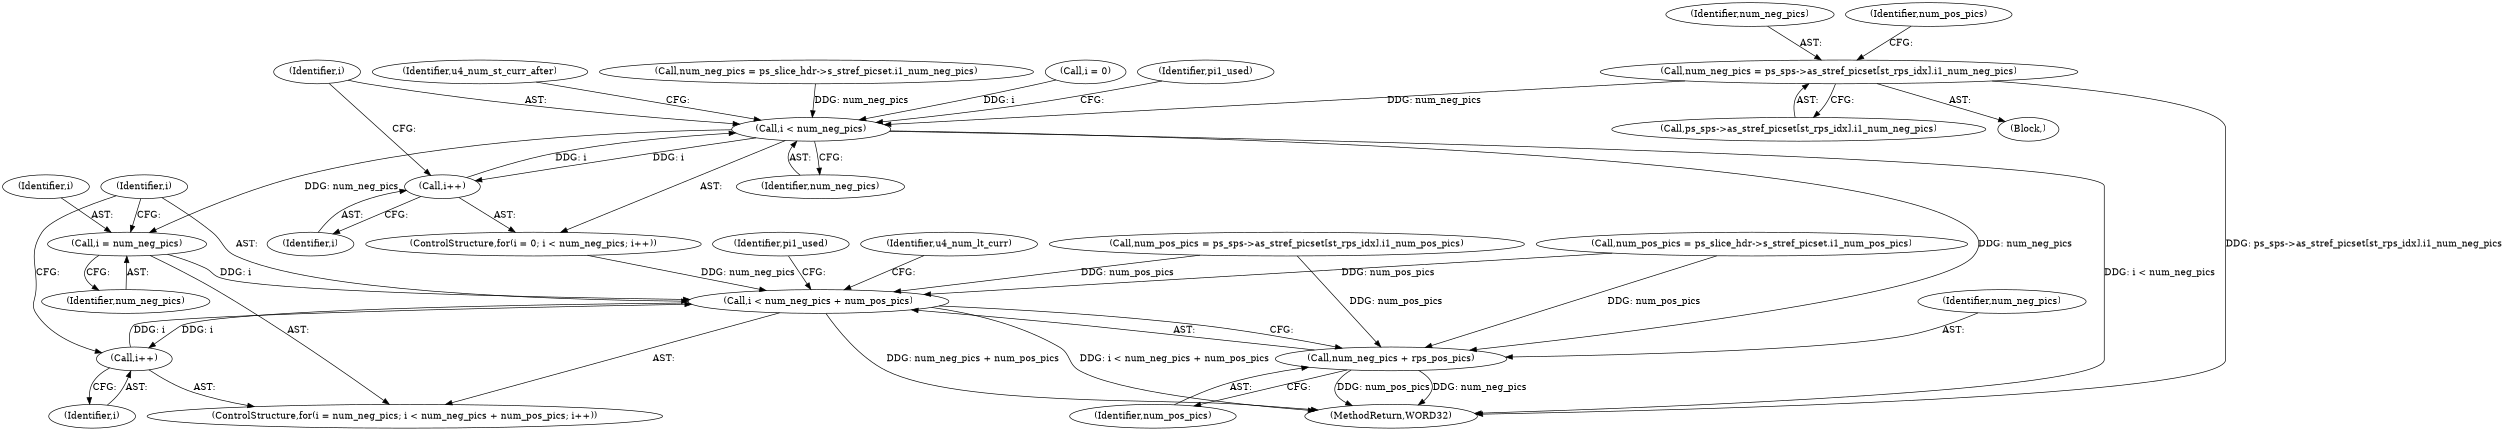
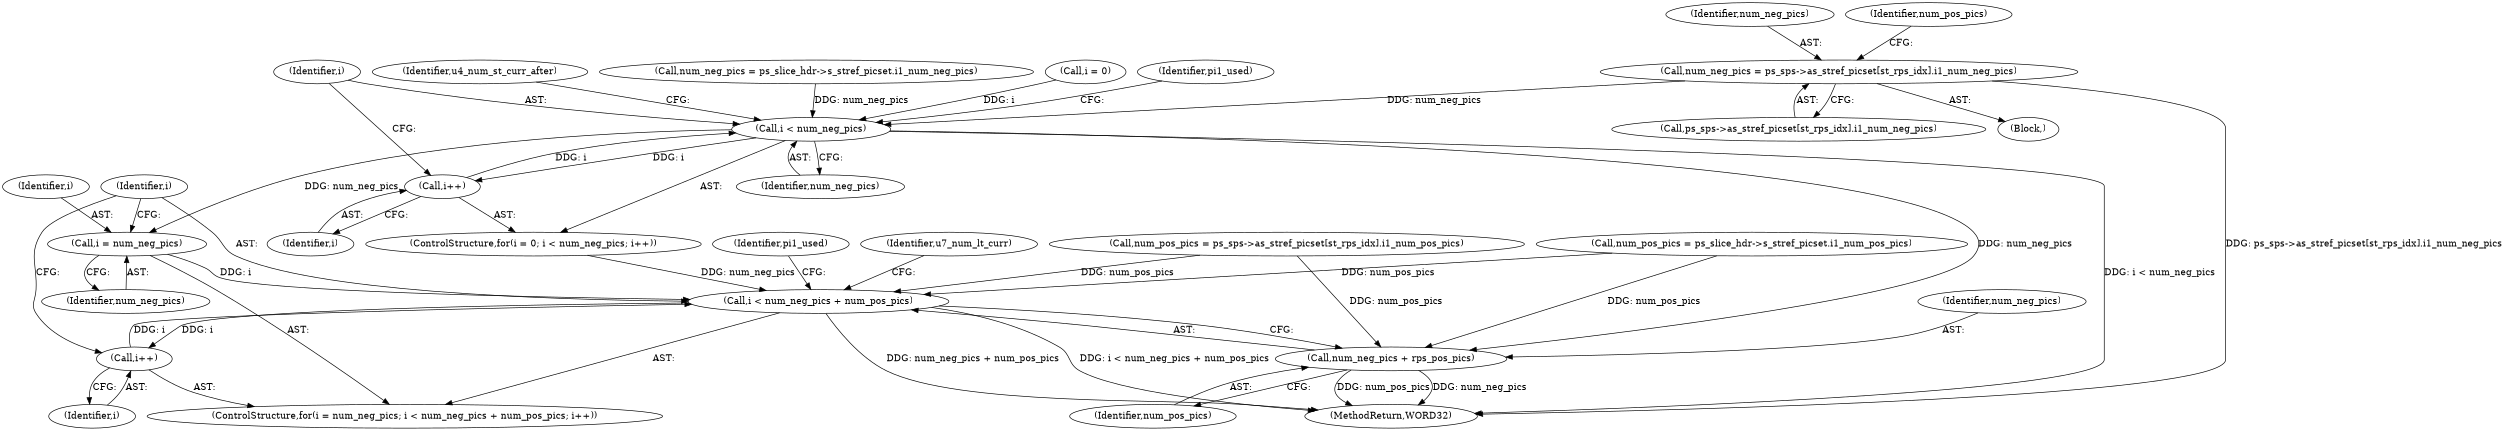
  digraph {
    n1 [label="(Call,num_neg_pics = ps_sps->as_stref_picset[st_rps_idx].i1_num_neg_pics)"]
    n2 [label="(Call,i < num_neg_pics)"]
    n3 [label="(Call,ps_sps->as_stref_picset[st_rps_idx].i1_num_neg_pics)"]
    n4 [label="(MethodReturn,WORD32)"]
    n5 [label="(Block,)"]
    n6 [label="(Call,i++)"]
    n7 [label="(Call,i = num_neg_pics)"]
    n8 [label="(Call,num_neg_pics + rps_pos_pics)"]
    n9 [label="(ControlStructure,for(i = 0; i < num_neg_pics; i++))"]
    n10 [label="(Identifier,num_neg_pics)"]
    n11 [label="(Identifier,i)"]
    n12 [label="(Call,i < num_neg_pics + num_pos_pics)"]
    n13 [label="(Identifier,num_neg_pics)"]
    n14 [label="(ControlStructure,for(i = num_neg_pics; i < num_neg_pics + num_pos_pics; i++))"]
    n15 [label="(Call,i++)"]
    n16 [label="(Identifier,num_pos_pics)"]
    n17 [label="(Identifier,i)"]
    n18 [label="(Identifier,num_neg_pics)"]
    n19 [label="(Identifier,i)"]
    n20 [label="(Identifier,i)"]
    n21 [label="(Call,num_pos_pics = ps_sps->as_stref_picset[st_rps_idx].i1_num_pos_pics)"]
    n22 [label="(Identifier,num_neg_pics)"]
    n23 [label="(Identifier,pi1_used)"]
    n24 [label="(Identifier,u4_num_st_curr_after)"]
    n25 [label="(Call,num_neg_pics = ps_slice_hdr->s_stref_picset.i1_num_neg_pics)"]
-   n26 [label="(Identifier,u4_num_lt_curr)"]
+   n26 [label="(Identifier,u7_num_lt_curr)"]
    n27 [label="(Call,num_pos_pics = ps_slice_hdr->s_stref_picset.i1_num_pos_pics)"]
    n28 [label="(Identifier,i)"]
    n29 [label="(Call,i = 0)"]
    n30 [label="(Identifier,num_pos_pics)"]
    n31 [label="(Identifier,pi1_used)"]
    n1 -> n2 [label="DDG: num_neg_pics"]
    n1 -> n3 [label="CFG: "]
    n1 -> n4 [label="DDG: ps_sps->as_stref_picset[st_rps_idx].i1_num_neg_pics"]
    n1 -> n5 [label="AST: "]
    n2 -> n4 [label="DDG: i < num_neg_pics"]
    n2 -> n6 [label="DDG: i"]
    n2 -> n7 [label="DDG: num_neg_pics"]
    n2 -> n8 [label="DDG: num_neg_pics"]
    n2 -> n9 [label="AST: "]
    n2 -> n10 [label="CFG: "]
    n3 -> n1 [label="AST: "]
    n6 -> n2 [label="DDG: i"]
    n6 -> n9 [label="AST: "]
    n6 -> n11 [label="CFG: "]
    n7 -> n12 [label="DDG: i"]
    n7 -> n13 [label="CFG: "]
    n7 -> n14 [label="AST: "]
    n8 -> n4 [label="DDG: num_pos_pics"]
    n8 -> n4 [label="DDG: num_neg_pics"]
    n8 -> n12 [label="AST: "]
    n8 -> n16 [label="CFG: "]
    n9 -> n12 [label="DDG: num_neg_pics"]
    n10 -> n2 [label="AST: "]
    n11 -> n6 [label="AST: "]
    n12 -> n4 [label="DDG: num_neg_pics + num_pos_pics"]
    n12 -> n4 [label="DDG: i < num_neg_pics + num_pos_pics"]
    n12 -> n8 [label="CFG: "]
    n12 -> n14 [label="AST: "]
    n12 -> n15 [label="DDG: i"]
    n13 -> n7 [label="AST: "]
    n15 -> n12 [label="DDG: i"]
    n15 -> n14 [label="AST: "]
    n15 -> n17 [label="CFG: "]
    n16 -> n8 [label="AST: "]
    n17 -> n15 [label="AST: "]
    n18 -> n1 [label="AST: "]
    n19 -> n7 [label="AST: "]
    n20 -> n7 [label="CFG: "]
    n20 -> n12 [label="AST: "]
    n20 -> n15 [label="CFG: "]
    n21 -> n8 [label="DDG: num_pos_pics"]
    n21 -> n12 [label="DDG: num_pos_pics"]
    n22 -> n8 [label="AST: "]
    n23 -> n12 [label="CFG: "]
    n24 -> n2 [label="CFG: "]
    n25 -> n2 [label="DDG: num_neg_pics"]
    n26 -> n12 [label="CFG: "]
    n27 -> n8 [label="DDG: num_pos_pics"]
    n27 -> n12 [label="DDG: num_pos_pics"]
    n28 -> n2 [label="AST: "]
    n28 -> n6 [label="CFG: "]
    n29 -> n2 [label="DDG: i"]
    n30 -> n1 [label="CFG: "]
    n31 -> n2 [label="CFG: "]
  }
